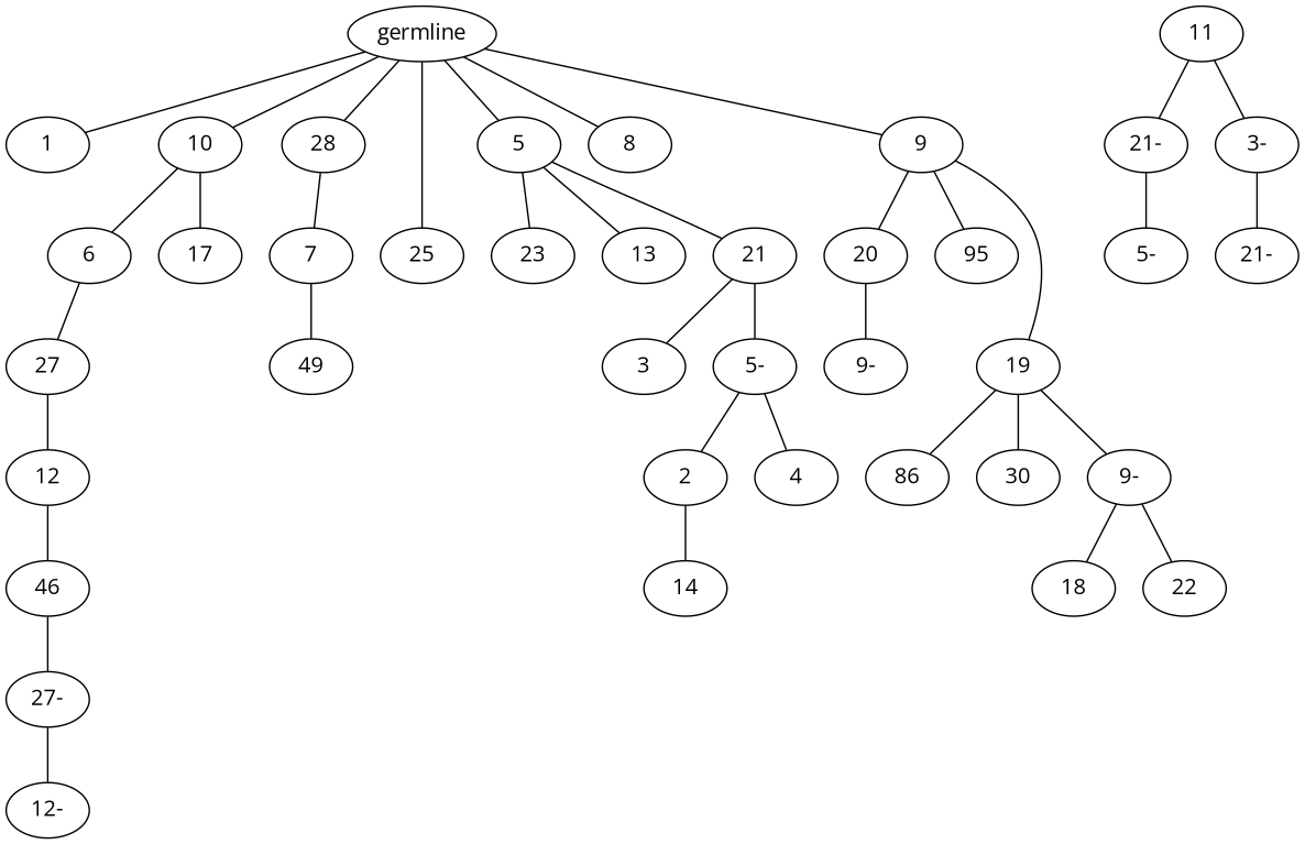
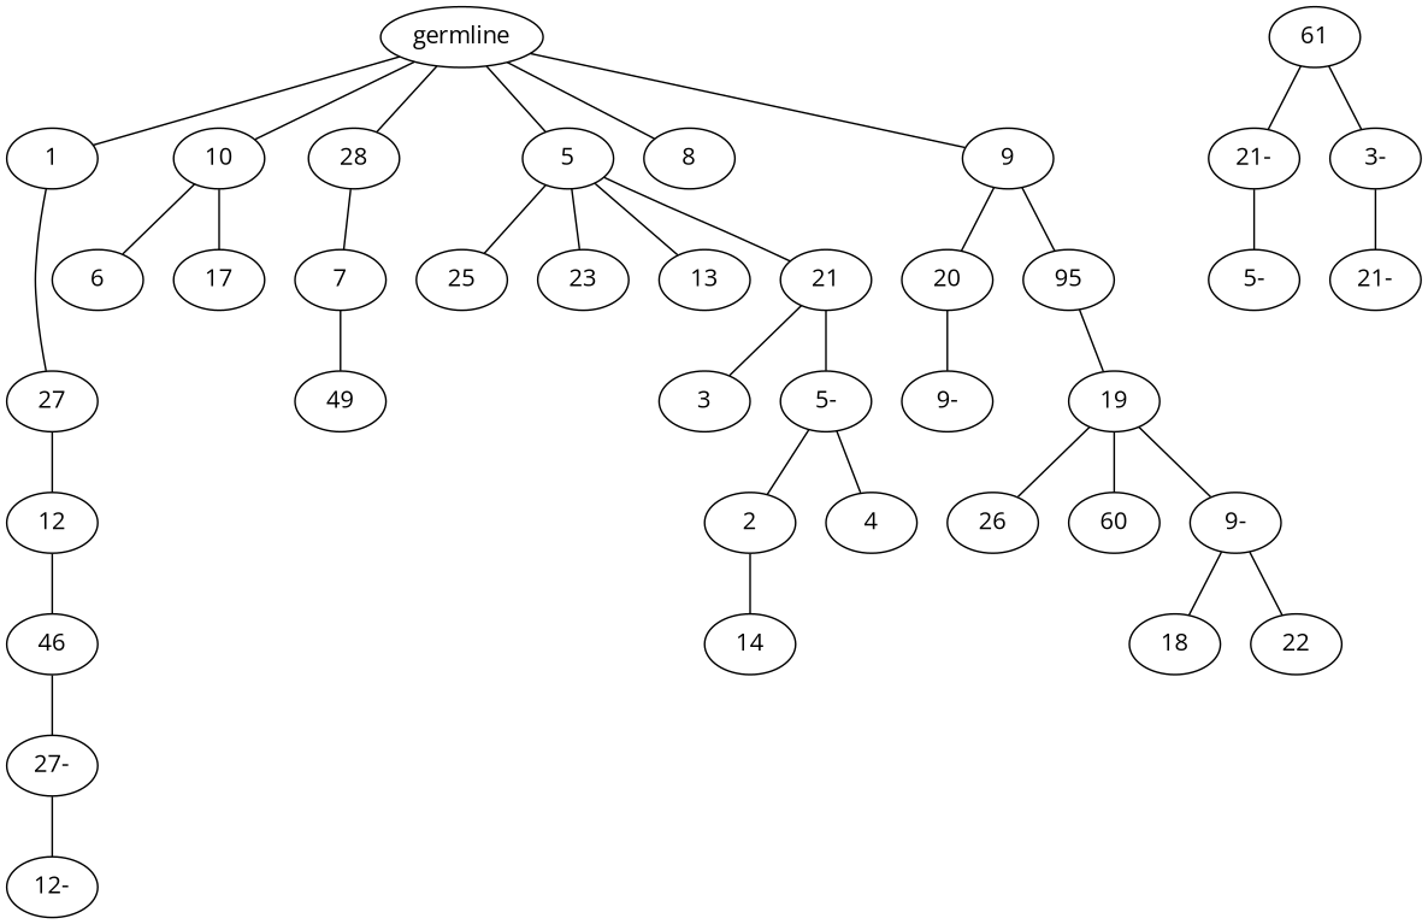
  graph {
    fontname="Open Sans"
    node [fontname="Open Sans"]
    edge [fontname="Open Sans"]
    n1 [label=germline]
    n2 [label=1]
    n3 [label=10]
    n4 [label=25]
    n5 [label=28]
    n6 [label=5]
    n7 [label=8]
    n8 [label=9]
    n9 [label=27]
    n10 [label=17]
    n11 [label=6]
    n12 [label=7]
    n13 [label=13]
    n14 [label=21]
    n15 [label=23]
    n16 [label=95]
    n17 [label=19]
    n18 [label=20]
    n19 [label=12]
    n20 [label=46]
    n21 [label="27-"]
    n22 [label="12-"]
    n23 [label=49]
    n24 [label=3]
    n25 [label="5-"]
    n26 [label=2]
    n27 [label=4]
-   n28 [label=11]
+   n28 [label=61]
    n29 [label="21-"]
    n30 [label="3-"]
    n31 [label="5-"]
    n32 [label="21-"]
    n33 [label=14]
-   n34 [label=86]
-   n35 [label=30]
+   n34 [label=26]
+   n35 [label=60]
    n36 [label="9-"]
    n37 [label="9-"]
    n38 [label=18]
    n39 [label=22]
    n1 -- n2
    n1 -- n3
-   n1 -- n4
+   n6 -- n4
    n1 -- n5
    n1 -- n6
    n1 -- n7
    n1 -- n8
-   n11 -- n9
+   n2 -- n9
    n3 -- n10
    n3 -- n11
    n5 -- n12
    n6 -- n13
    n6 -- n14
    n6 -- n15
    n8 -- n16
-   n8 -- n17
+   n16 -- n17
    n8 -- n18
    n9 -- n19
    n12 -- n23
    n14 -- n24
    n14 -- n25
    n17 -- n34
    n17 -- n35
    n17 -- n36
    n18 -- n37
    n19 -- n20
    n20 -- n21
    n21 -- n22
    n25 -- n26
    n25 -- n27
    n26 -- n33
    n28 -- n29
    n28 -- n30
    n29 -- n31
    n30 -- n32
    n36 -- n38
    n36 -- n39
  }
